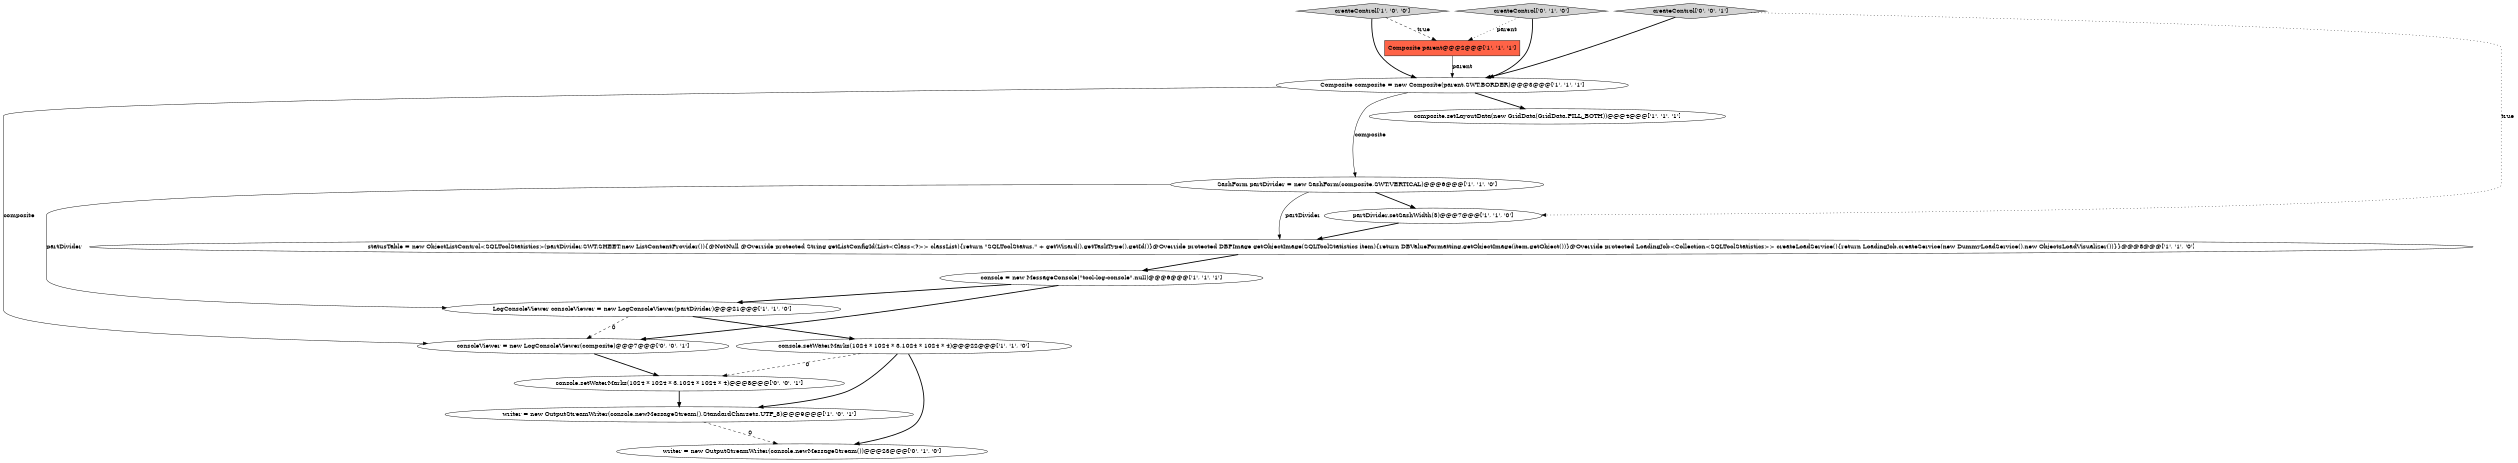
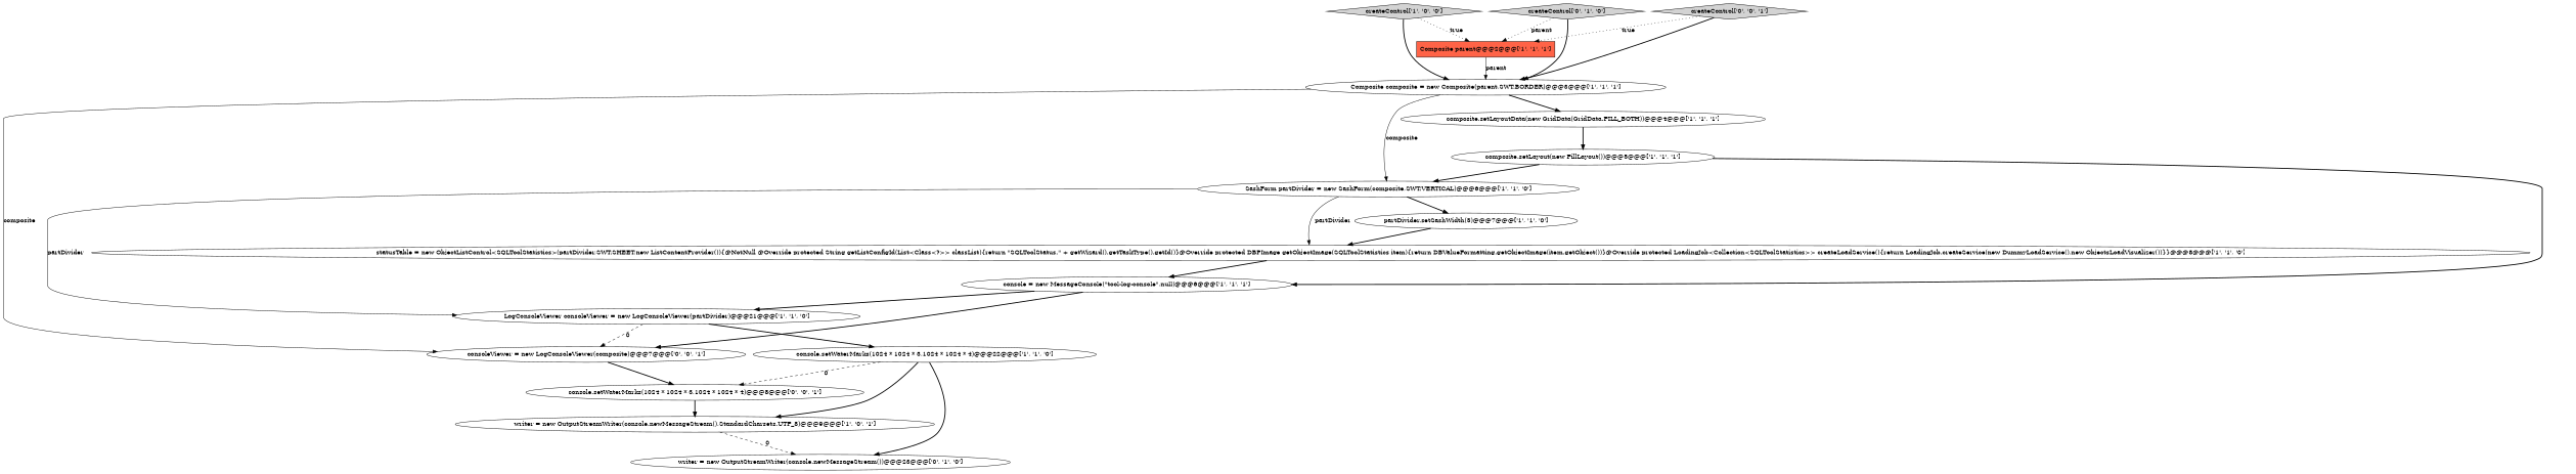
  digraph {
    node [fillcolor=white shape=ellipse style=filled]
    edge [style=bold]
+   n1 [label="composite.setLayout(new FillLayout())@@@5@@@['1', '1', '1']"]
    n2 [label="console = new MessageConsole(\"tool-log-console\",null)@@@6@@@['1', '1', '1']"]
    n3 [label="SashForm partDivider = new SashForm(composite,SWT.VERTICAL)@@@6@@@['1', '1', '0']"]
    n4 [label="consoleViewer = new LogConsoleViewer(composite)@@@7@@@['0', '0', '1']"]
    n5 [label="LogConsoleViewer consoleViewer = new LogConsoleViewer(partDivider)@@@21@@@['1', '1', '0']"]
    n6 [label="partDivider.setSashWidth(5)@@@7@@@['1', '1', '0']"]
    n7 [label="statusTable = new ObjectListControl<SQLToolStatistics>(partDivider,SWT.SHEET,new ListContentProvider()){@NotNull @Override protected String getListConfigId(List<Class<?>> classList){return \"SQLToolStatus.\" + getWizard().getTaskType().getId()}@Override protected DBPImage getObjectImage(SQLToolStatistics item){return DBValueFormatting.getObjectImage(item.getObject())}@Override protected LoadingJob<Collection<SQLToolStatistics>> createLoadService(){return LoadingJob.createService(new DummyLoadService(),new ObjectsLoadVisualizer())}}@@@8@@@['1', '1', '0']"]
    n8 [label="console.setWaterMarks(1024 * 1024 * 3,1024 * 1024 * 4)@@@8@@@['0', '0', '1']"]
    n9 [label="console.setWaterMarks(1024 * 1024 * 3,1024 * 1024 * 4)@@@22@@@['1', '1', '0']"]
    n10 [label="composite.setLayoutData(new GridData(GridData.FILL_BOTH))@@@4@@@['1', '1', '1']"]
    n11 [label="writer = new OutputStreamWriter(console.newMessageStream())@@@23@@@['0', '1', '0']"]
    n12 [label="writer = new OutputStreamWriter(console.newMessageStream(),StandardCharsets.UTF_8)@@@9@@@['1', '0', '1']"]
    n13 [fillcolor=tomato label="Composite parent@@@2@@@['1', '1', '1']" shape=box]
    n14 [label="Composite composite = new Composite(parent,SWT.BORDER)@@@3@@@['1', '1', '1']"]
    n15 [fillcolor=lightgray label="createControl['1', '0', '0']" shape=diamond]
    n16 [fillcolor=lightgray label="createControl['0', '1', '0']" shape=diamond]
    n17 [fillcolor=lightgray label="createControl['0', '0', '1']" shape=diamond]
+   n1 -> n2
+   n1 -> n3
    n2 -> n4
    n2 -> n5
    n3 -> n5 [label=partDivider style=solid]
    n3 -> n6
    n3 -> n7 [label=partDivider style=solid]
    n4 -> n8
    n5 -> n4 [label=0 style=dashed]
    n5 -> n9
    n6 -> n7
    n7 -> n2
    n8 -> n12
    n9 -> n8 [label=0 style=dashed]
    n9 -> n11
    n9 -> n12
+   n10 -> n1
    n12 -> n11 [label=0 style=dashed]
    n13 -> n14 [label=parent style=solid]
    n14 -> n3 [label=composite style=solid]
    n14 -> n4 [label=composite style=solid]
    n14 -> n10
-   n15 -> n13 [label=true style=dashed]
+   n15 -> n13 [label=true style=dotted]
    n15 -> n14
    n16 -> n13 [label=parent style=dotted]
    n16 -> n14
-   n17 -> n6 [label=true style=dotted]
+   n17 -> n13 [label=true style=dotted]
    n17 -> n14
  }
